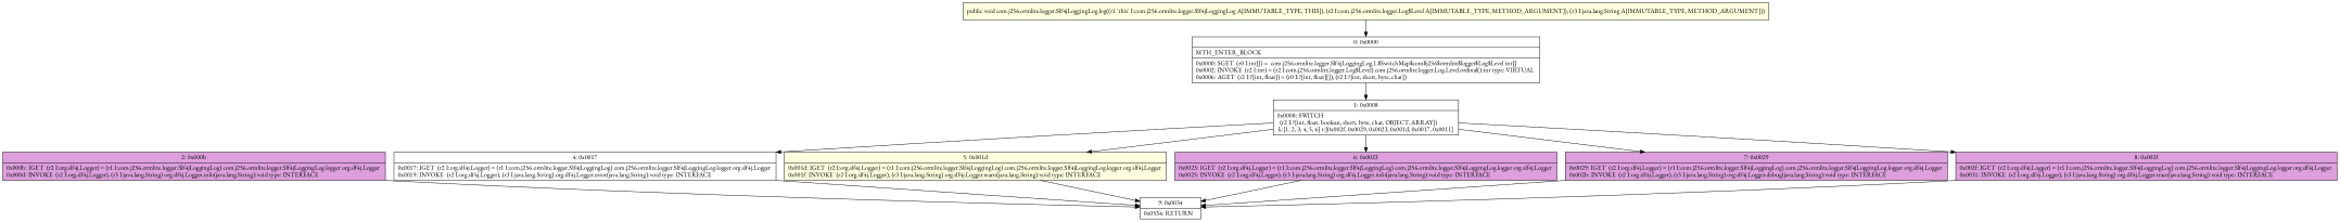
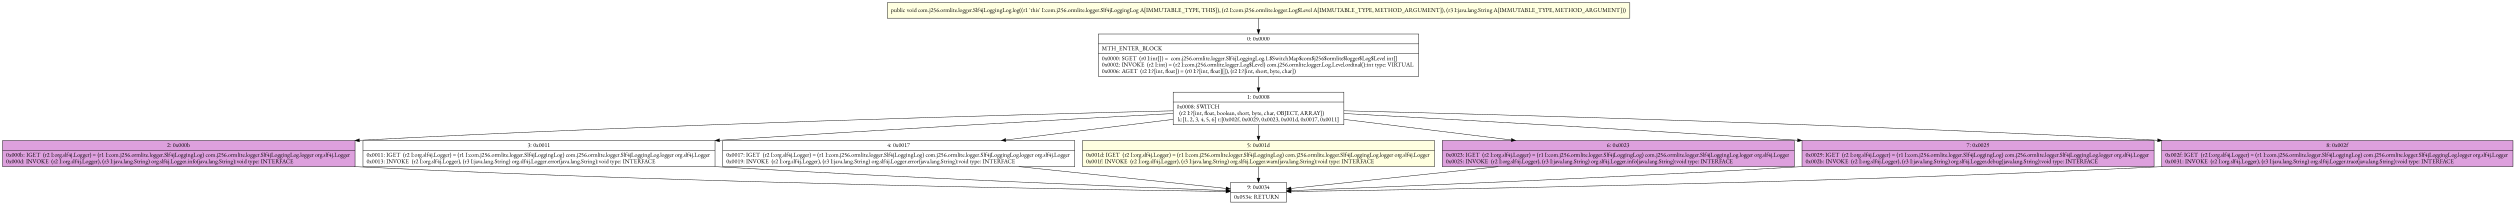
  digraph {
    fontname="EB Garamond"
    node [fillcolor=white fontname="EB Garamond" shape=record style=filled]
    edge [fontname="EB Garamond"]
    n1 [label="{0\:\ 0x0000|MTH_ENTER_BLOCK\l|0x0000: SGET  (r0 I:int[]) =  com.j256.ormlite.logger.Slf4jLoggingLog.1.$SwitchMap$com$j256$ormlite$logger$Log$Level int[] \l0x0002: INVOKE  (r2 I:int) = (r2 I:com.j256.ormlite.logger.Log$Level) com.j256.ormlite.logger.Log.Level.ordinal():int type: VIRTUAL \l0x0006: AGET  (r2 I:?[int, float]) = (r0 I:?[int, float][]), (r2 I:?[int, short, byte, char]) \l}"]
    n2 [label="{1\:\ 0x0008|0x0008: SWITCH  \l  (r2 I:?[int, float, boolean, short, byte, char, OBJECT, ARRAY])\l k:[1, 2, 3, 4, 5, 6] t:[0x002f, 0x0029, 0x0023, 0x001d, 0x0017, 0x0011] \l}"]
    n3 [fillcolor=plum label="{2\:\ 0x000b|0x000b: IGET  (r2 I:org.slf4j.Logger) = (r1 I:com.j256.ormlite.logger.Slf4jLoggingLog) com.j256.ormlite.logger.Slf4jLoggingLog.logger org.slf4j.Logger \l0x000d: INVOKE  (r2 I:org.slf4j.Logger), (r3 I:java.lang.String) org.slf4j.Logger.info(java.lang.String):void type: INTERFACE \l}"]
+   n4 [label="{3\:\ 0x0011|0x0011: IGET  (r2 I:org.slf4j.Logger) = (r1 I:com.j256.ormlite.logger.Slf4jLoggingLog) com.j256.ormlite.logger.Slf4jLoggingLog.logger org.slf4j.Logger \l0x0013: INVOKE  (r2 I:org.slf4j.Logger), (r3 I:java.lang.String) org.slf4j.Logger.error(java.lang.String):void type: INTERFACE \l}"]
    n5 [label="{4\:\ 0x0017|0x0017: IGET  (r2 I:org.slf4j.Logger) = (r1 I:com.j256.ormlite.logger.Slf4jLoggingLog) com.j256.ormlite.logger.Slf4jLoggingLog.logger org.slf4j.Logger \l0x0019: INVOKE  (r2 I:org.slf4j.Logger), (r3 I:java.lang.String) org.slf4j.Logger.error(java.lang.String):void type: INTERFACE \l}"]
    n6 [fillcolor=lightyellow label="{5\:\ 0x001d|0x001d: IGET  (r2 I:org.slf4j.Logger) = (r1 I:com.j256.ormlite.logger.Slf4jLoggingLog) com.j256.ormlite.logger.Slf4jLoggingLog.logger org.slf4j.Logger \l0x001f: INVOKE  (r2 I:org.slf4j.Logger), (r3 I:java.lang.String) org.slf4j.Logger.warn(java.lang.String):void type: INTERFACE \l}"]
    n7 [fillcolor=plum label="{6\:\ 0x0023|0x0023: IGET  (r2 I:org.slf4j.Logger) = (r1 I:com.j256.ormlite.logger.Slf4jLoggingLog) com.j256.ormlite.logger.Slf4jLoggingLog.logger org.slf4j.Logger \l0x0025: INVOKE  (r2 I:org.slf4j.Logger), (r3 I:java.lang.String) org.slf4j.Logger.info(java.lang.String):void type: INTERFACE \l}"]
    n8 [fillcolor=plum label="{7\:\ 0x0029|0x0029: IGET  (r2 I:org.slf4j.Logger) = (r1 I:com.j256.ormlite.logger.Slf4jLoggingLog) com.j256.ormlite.logger.Slf4jLoggingLog.logger org.slf4j.Logger \l0x002b: INVOKE  (r2 I:org.slf4j.Logger), (r3 I:java.lang.String) org.slf4j.Logger.debug(java.lang.String):void type: INTERFACE \l}"]
    n9 [fillcolor=plum label="{8\:\ 0x002f|0x002f: IGET  (r2 I:org.slf4j.Logger) = (r1 I:com.j256.ormlite.logger.Slf4jLoggingLog) com.j256.ormlite.logger.Slf4jLoggingLog.logger org.slf4j.Logger \l0x0031: INVOKE  (r2 I:org.slf4j.Logger), (r3 I:java.lang.String) org.slf4j.Logger.trace(java.lang.String):void type: INTERFACE \l}"]
    n10 [label="{9\:\ 0x0034|0x0534: RETURN   \l}"]
    n11 [fillcolor=lightyellow label="{public void com.j256.ormlite.logger.Slf4jLoggingLog.log((r1 'this' I:com.j256.ormlite.logger.Slf4jLoggingLog A[IMMUTABLE_TYPE, THIS]), (r2 I:com.j256.ormlite.logger.Log$Level A[IMMUTABLE_TYPE, METHOD_ARGUMENT]), (r3 I:java.lang.String A[IMMUTABLE_TYPE, METHOD_ARGUMENT])) }"]
    n1 -> n2
+   n2 -> n3
+   n2 -> n4
    n2 -> n5
    n2 -> n6
    n2 -> n7
    n2 -> n8
    n2 -> n9
    n3 -> n10
+   n4 -> n10
    n5 -> n10
    n6 -> n10
    n7 -> n10
    n8 -> n10
    n9 -> n10
    n11 -> n1
  }
